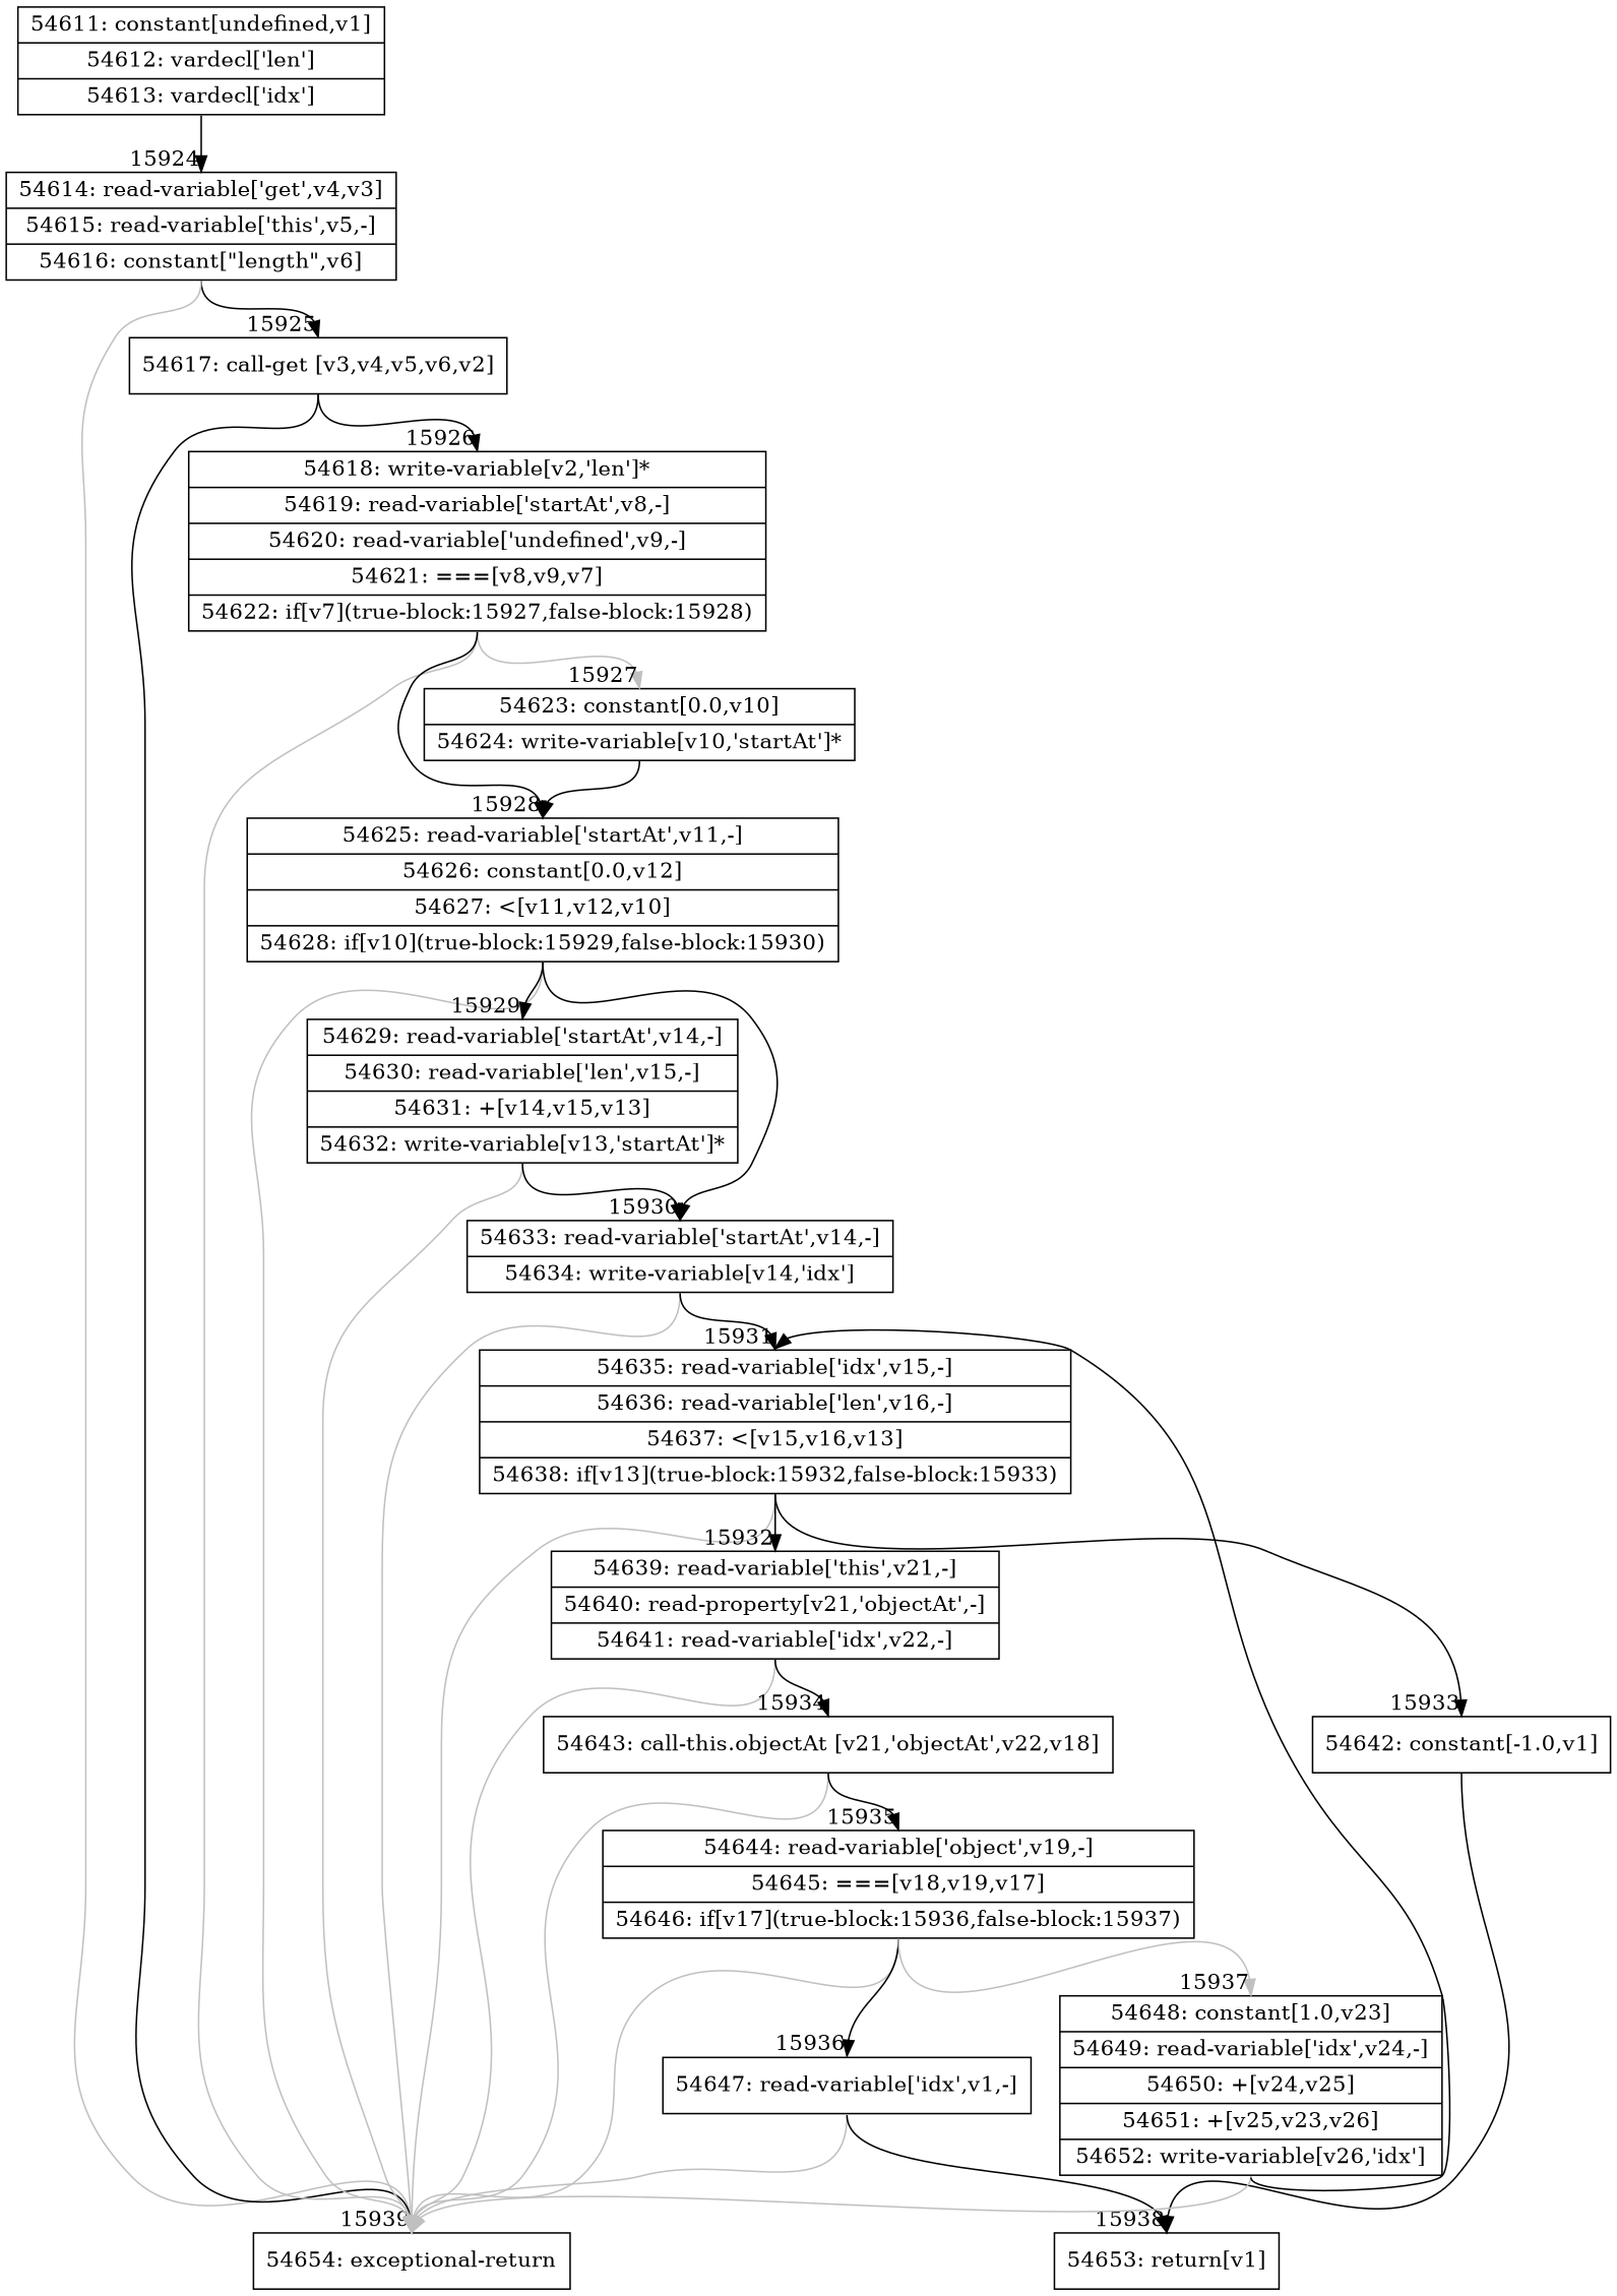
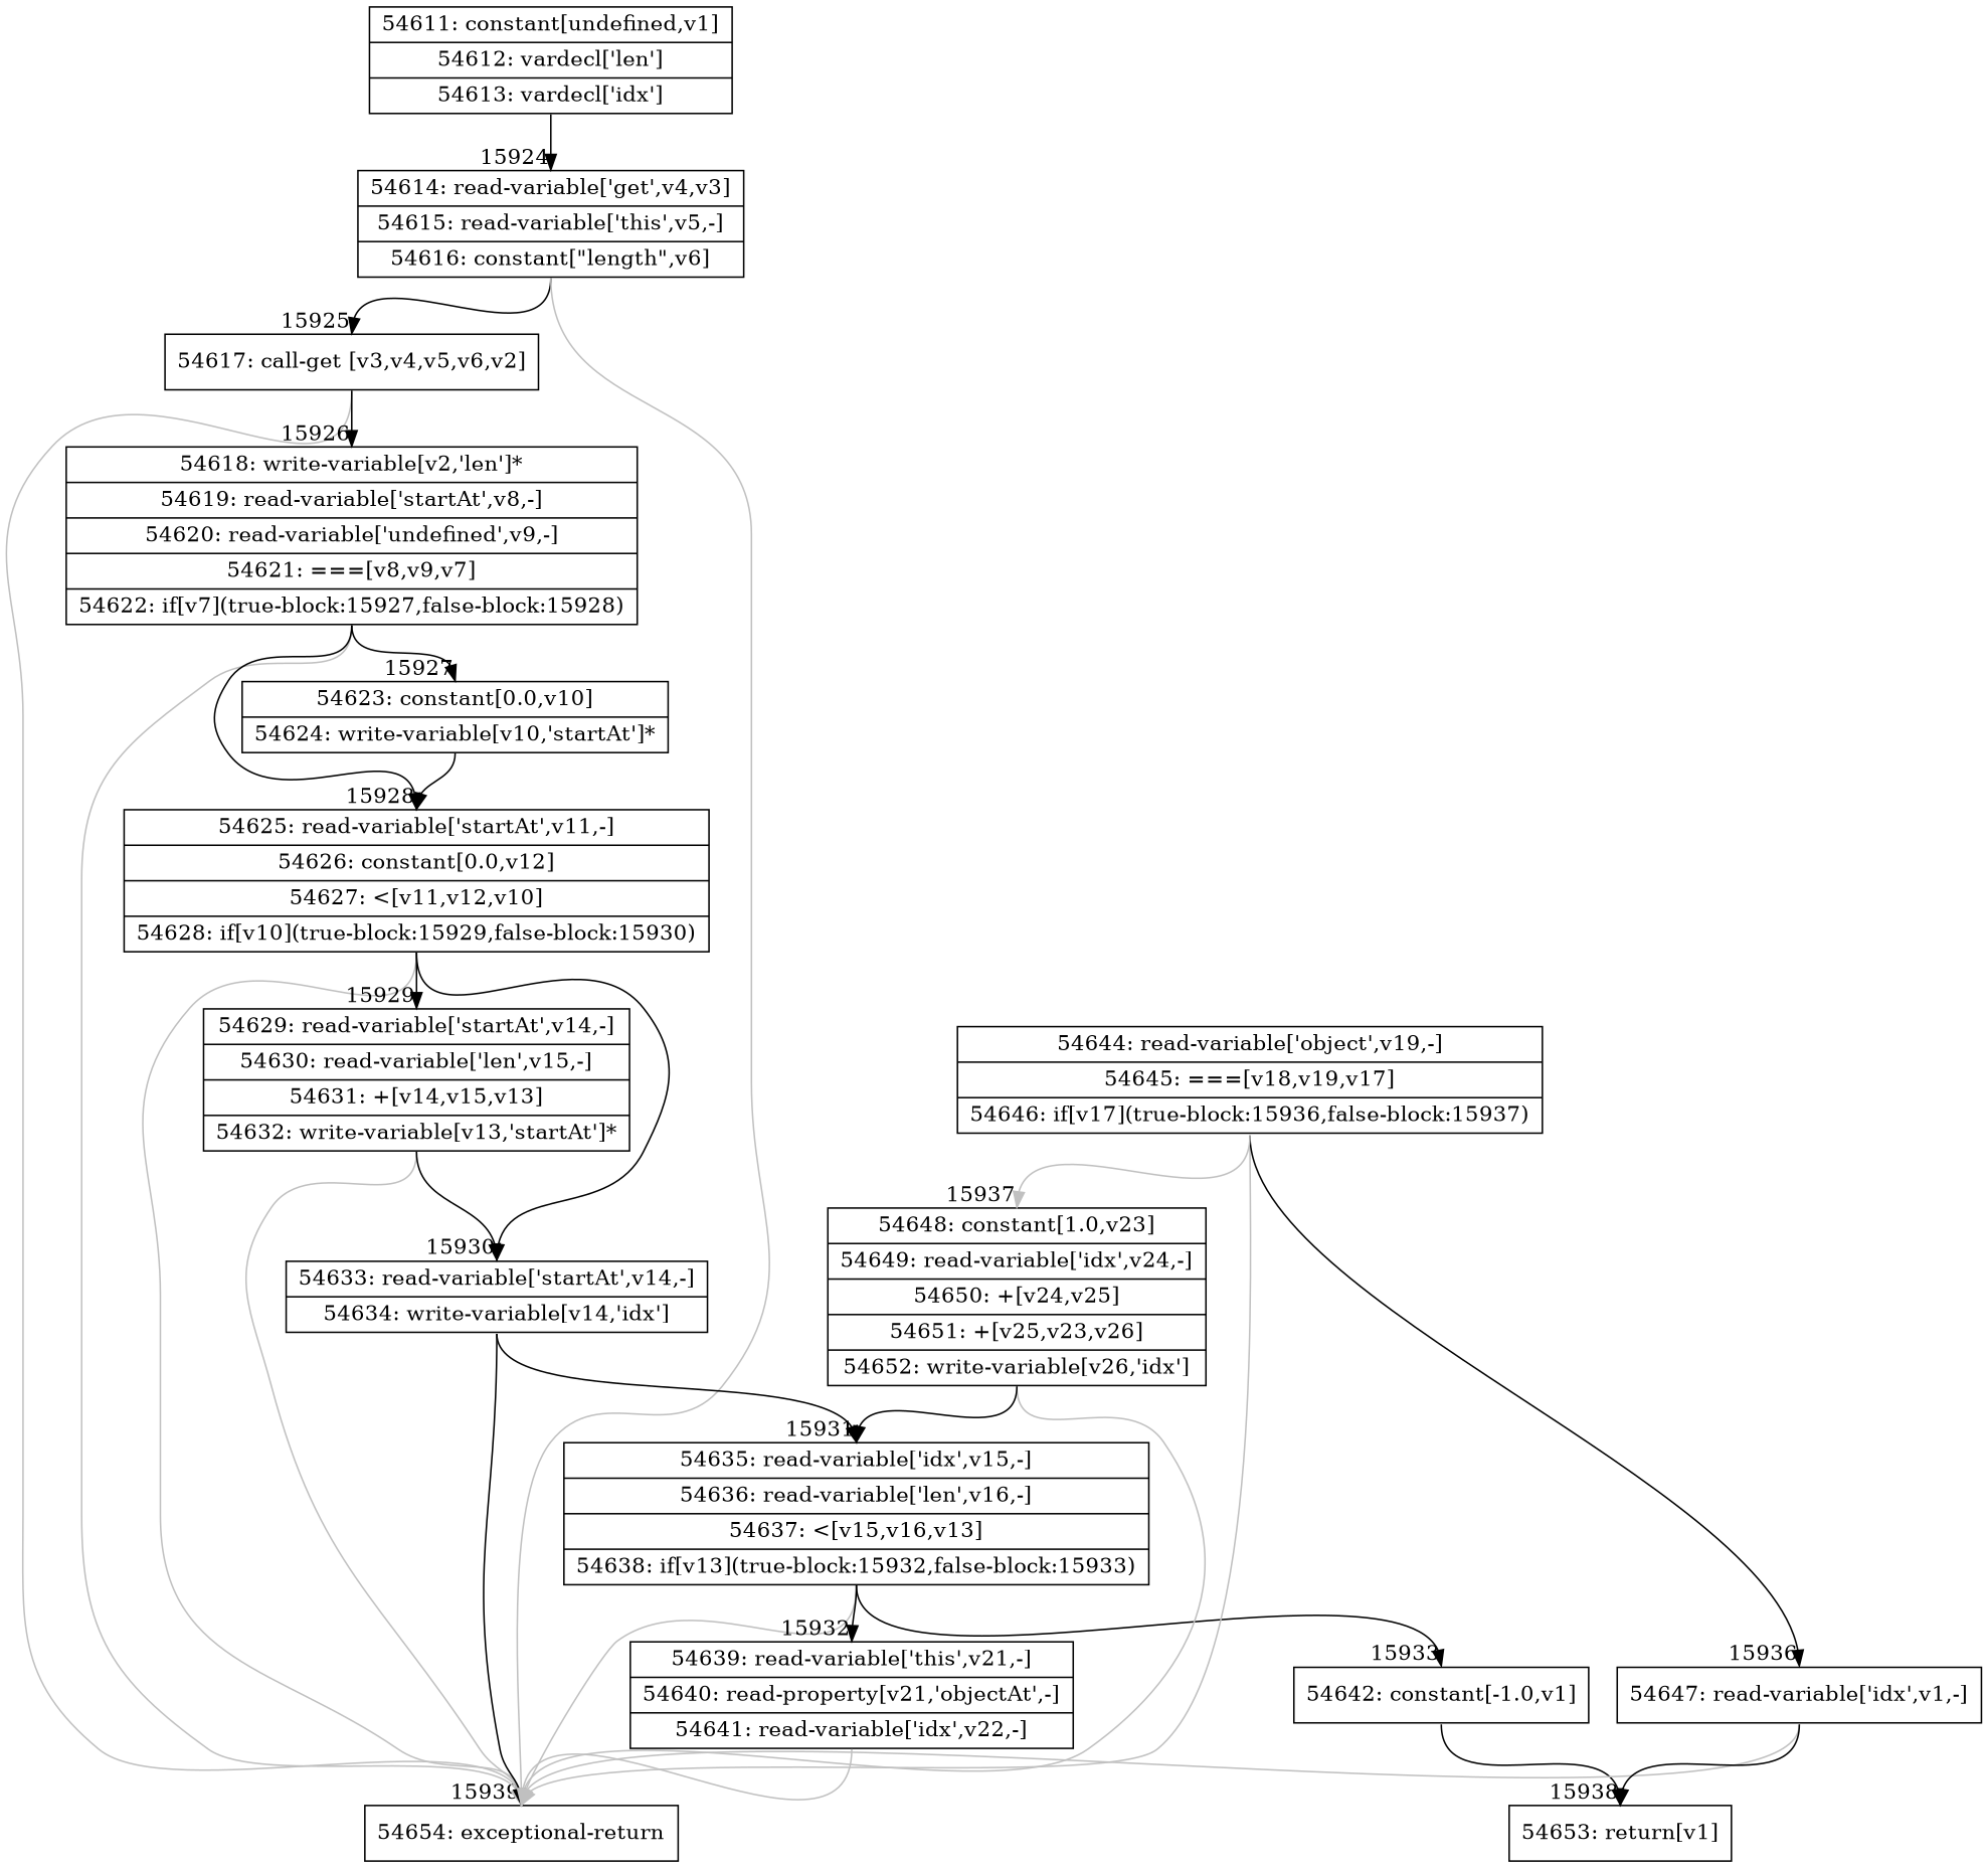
  digraph {
    rankdir=TD
    node [shape=record]
    edge [headport=n tailport=s]
    n1 [label="{54611: constant[undefined,v1]|54612: vardecl['len']|54613: vardecl['idx']}"]
    n2 [label="{54614: read-variable['get',v4,v3]|54615: read-variable['this',v5,-]|54616: constant[\"length\",v6]}"]
    n3 [label="{54617: call-get [v3,v4,v5,v6,v2]}"]
    n4 [label="{54654: exceptional-return}"]
    n5 [label="{54618: write-variable[v2,'len']*|54619: read-variable['startAt',v8,-]|54620: read-variable['undefined',v9,-]|54621: ===[v8,v9,v7]|54622: if[v7](true-block:15927,false-block:15928)}"]
    n6 [label="{54623: constant[0.0,v10]|54624: write-variable[v10,'startAt']*}"]
    n7 [label="{54625: read-variable['startAt',v11,-]|54626: constant[0.0,v12]|54627: \<[v11,v12,v10]|54628: if[v10](true-block:15929,false-block:15930)}"]
    n8 [label="{54629: read-variable['startAt',v14,-]|54630: read-variable['len',v15,-]|54631: +[v14,v15,v13]|54632: write-variable[v13,'startAt']*}"]
    n9 [label="{54633: read-variable['startAt',v14,-]|54634: write-variable[v14,'idx']}"]
    n10 [label="{54635: read-variable['idx',v15,-]|54636: read-variable['len',v16,-]|54637: \<[v15,v16,v13]|54638: if[v13](true-block:15932,false-block:15933)}"]
    n11 [label="{54639: read-variable['this',v21,-]|54640: read-property[v21,'objectAt',-]|54641: read-variable['idx',v22,-]}"]
    n12 [label="{54642: constant[-1.0,v1]}"]
-   n13 [label="{54643: call-this.objectAt [v21,'objectAt',v22,v18]}"]
    n14 [label="{54653: return[v1]}"]
    n15 [label="{54644: read-variable['object',v19,-]|54645: ===[v18,v19,v17]|54646: if[v17](true-block:15936,false-block:15937)}"]
    n16 [label="{54647: read-variable['idx',v1,-]}"]
    n17 [label="{54648: constant[1.0,v23]|54649: read-variable['idx',v24,-]|54650: +[v24,v25]|54651: +[v25,v23,v26]|54652: write-variable[v26,'idx']}"]
    n1 -> n2 [headlabel="      15924"]
    n2 -> n3 [headlabel="      15925"]
    n2 -> n4 [color=gray headlabel="      15939"]
-   n3 -> n4 [color=black]
+   n3 -> n4 [color=gray]
    n3 -> n5 [headlabel="      15926"]
    n5 -> n4 [color=gray]
-   n5 -> n6 [headlabel="      15927" color=gray]
+   n5 -> n6 [headlabel="      15927"]
    n5 -> n7 [headlabel="      15928"]
    n6 -> n7
    n7 -> n4 [color=gray]
    n7 -> n8 [headlabel="      15929"]
    n7 -> n9 [headlabel="      15930"]
    n8 -> n4 [color=gray]
    n8 -> n9
-   n9 -> n4 [color=gray]
+   n9 -> n4 [color=black]
    n9 -> n10 [headlabel="      15931"]
    n10 -> n4 [color=gray]
    n10 -> n11 [headlabel="      15932"]
    n10 -> n12 [headlabel="      15933"]
    n11 -> n4 [color=gray]
-   n11 -> n13 [headlabel="      15934"]
    n12 -> n14 [headlabel="      15938"]
-   n13 -> n4 [color=gray]
-   n13 -> n15 [headlabel="      15935"]
    n15 -> n4 [color=gray]
    n15 -> n16 [headlabel="      15936"]
    n15 -> n17 [color=gray headlabel="      15937"]
    n16 -> n4 [color=gray]
    n16 -> n14
    n17 -> n4 [color=gray]
    n17 -> n10
  }
